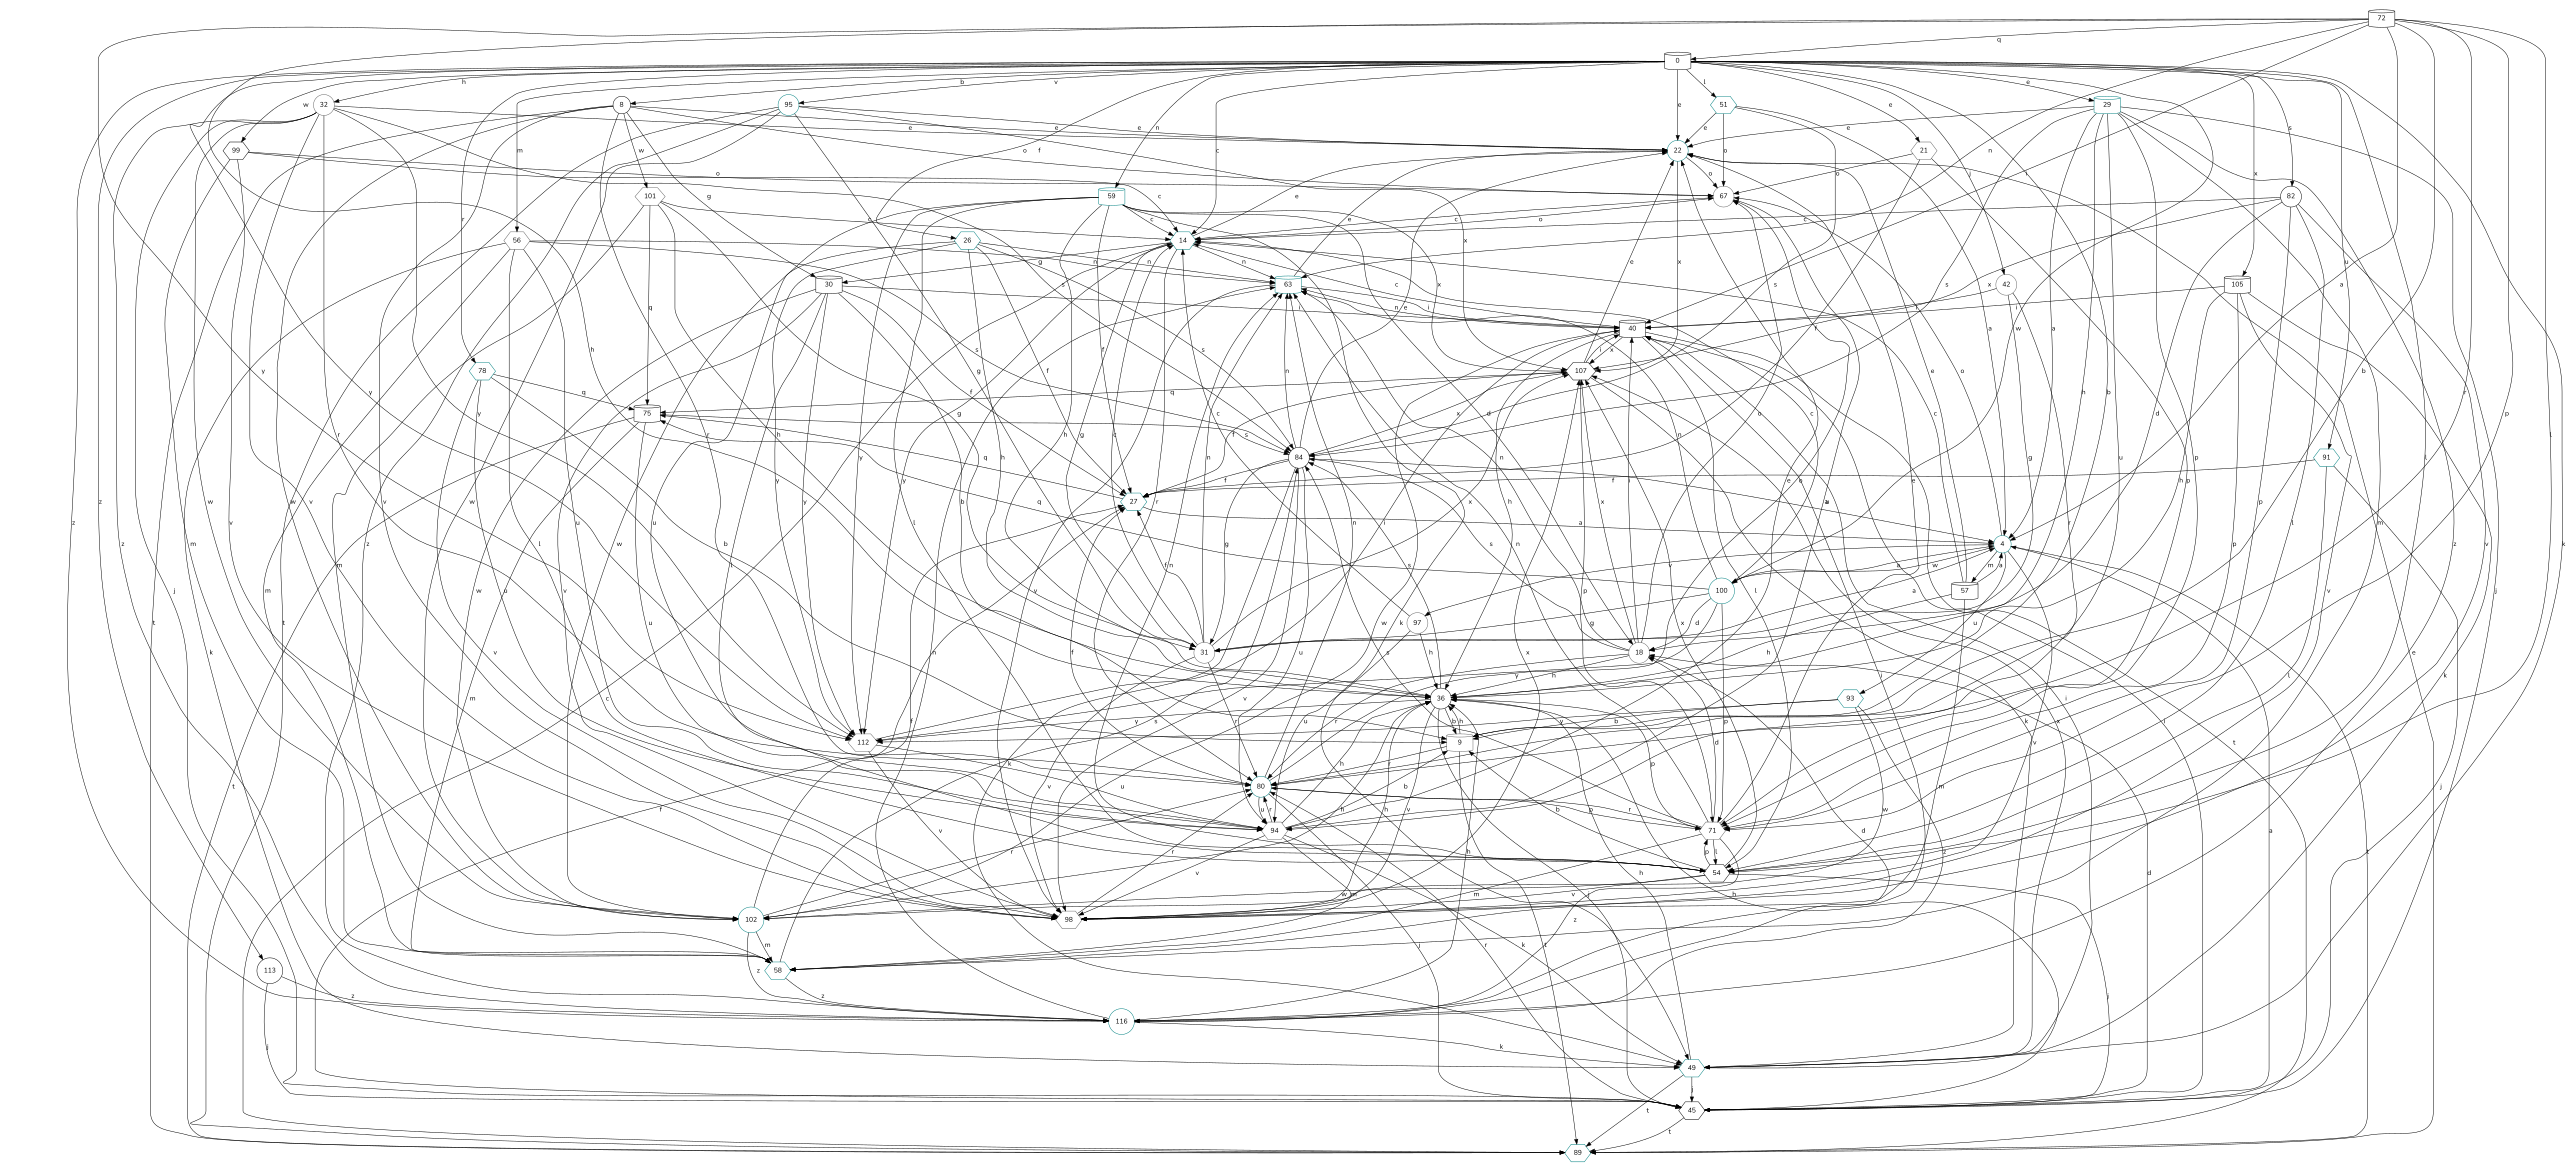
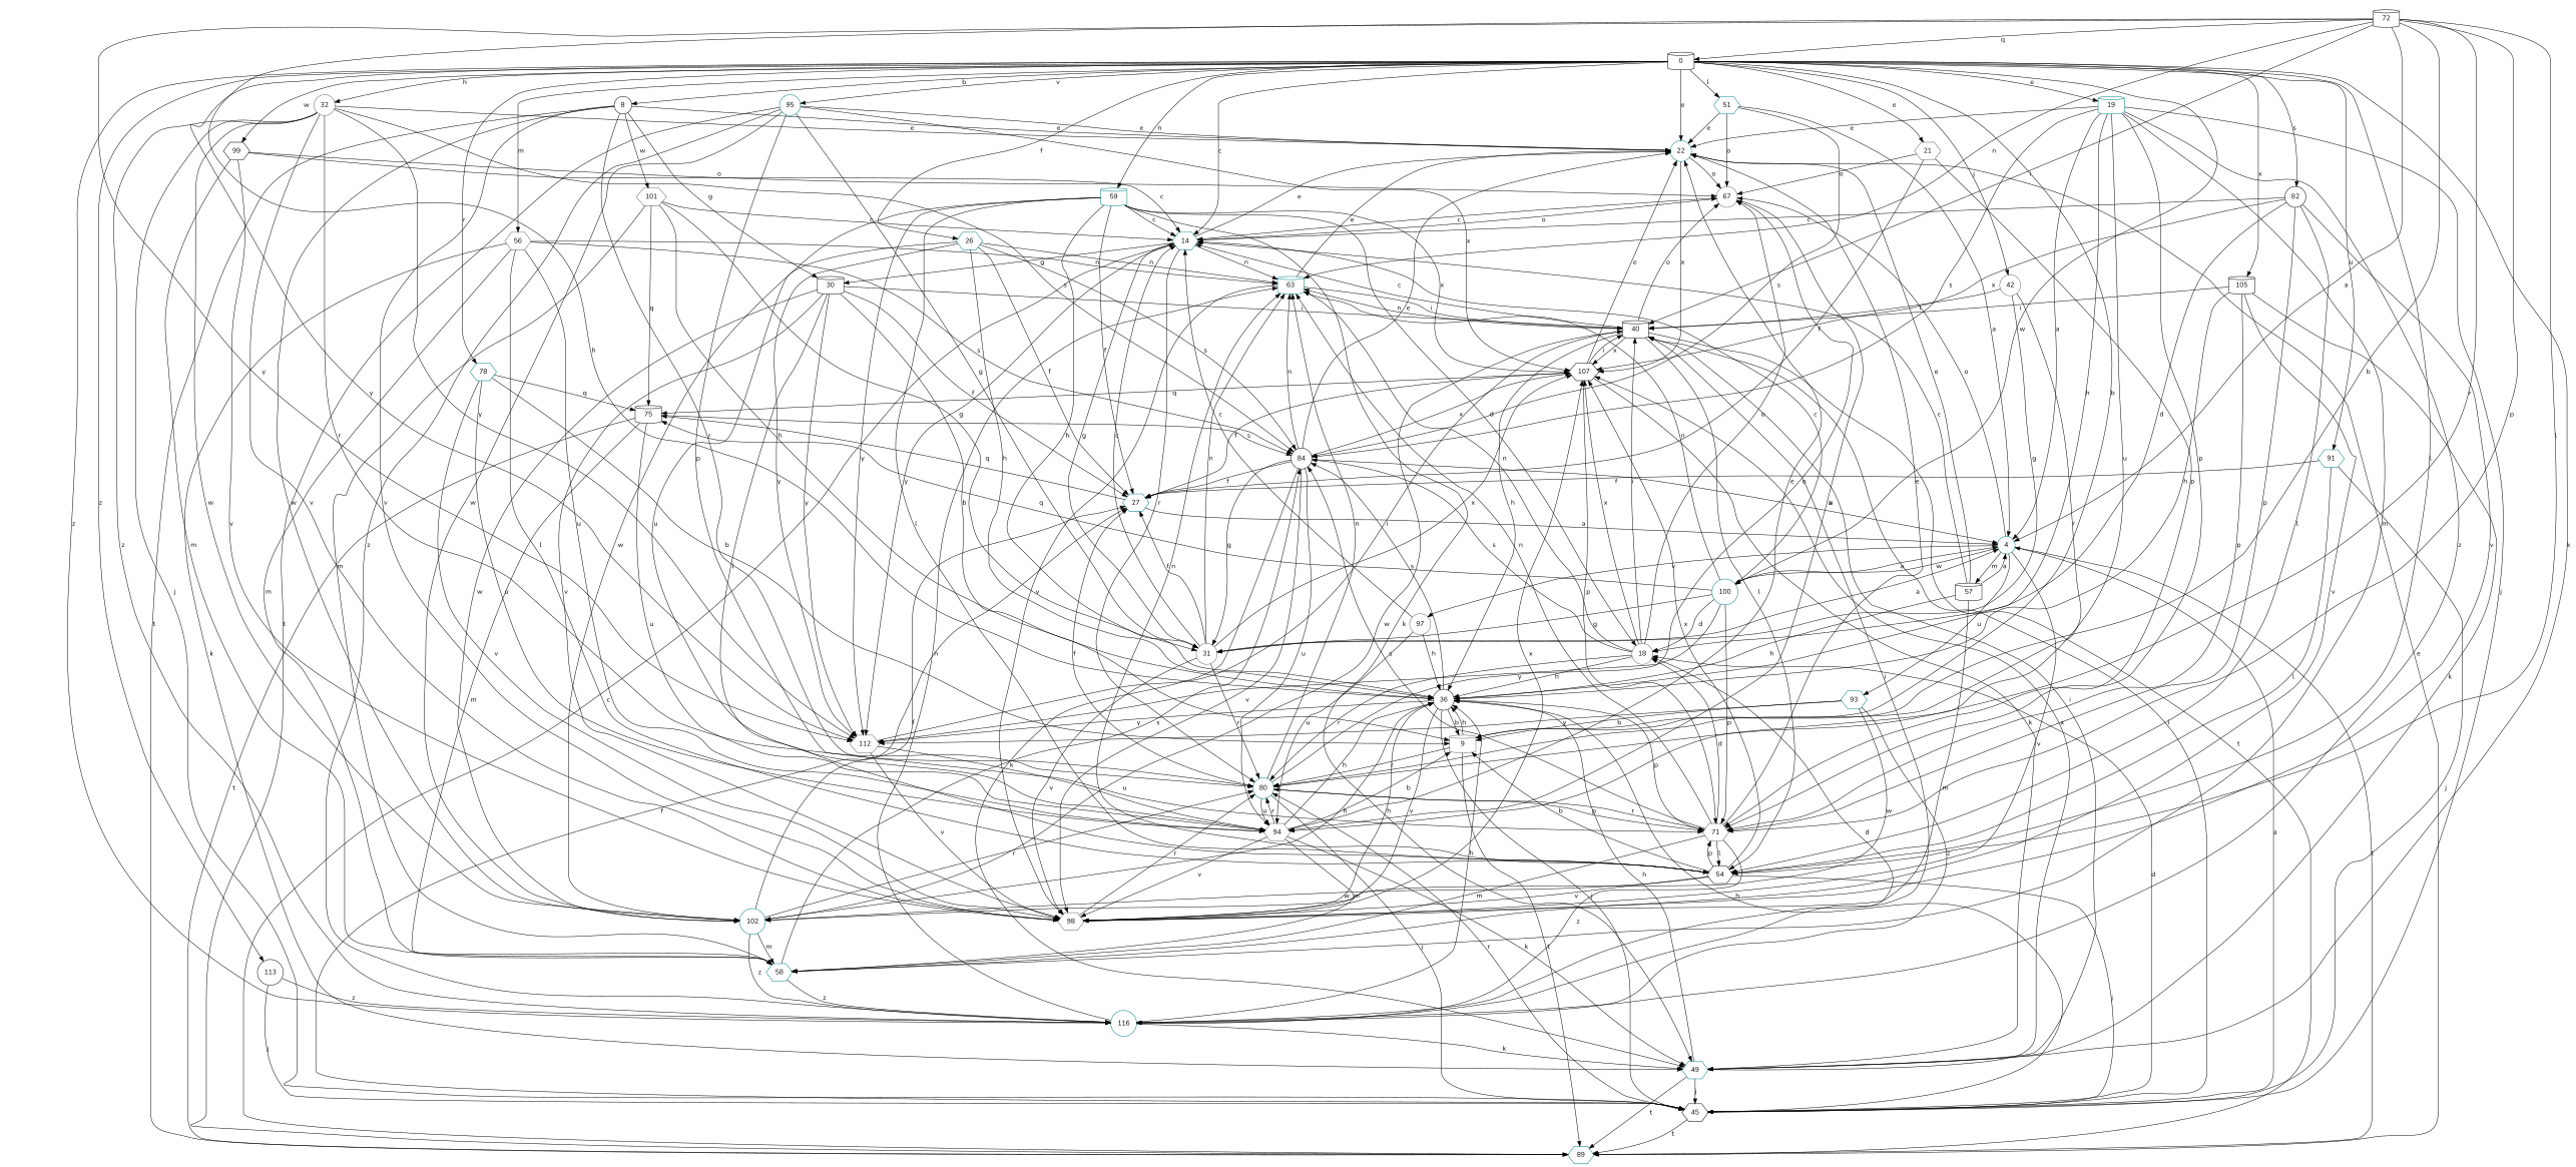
  strict digraph {
    fontname=Nunito
    node [color=teal fontname=Nunito shape=hexagon]
    edge [fontname=Nunito]
    0 [color=black shape=cylinder]
    8 [color=black shape=circle]
    9 [color=gray40 shape=cylinder]
    14
-   19 [shape=cylinder label=29]
+   19 [shape=cylinder]
    21 [color=gray40]
    22 [shape=circle]
    26
    32 [color=gray40 shape=circle]
    42 [color=gray40 shape=circle]
    49
    51
    54 [color=black]
    56 [color=gray40]
    59 [shape=cylinder]
    78
    82 [color=black shape=circle]
    91
    95 [shape=circle]
    99 [color=black]
    100 [shape=circle]
    105 [color=black shape=cylinder]
    112 [color=gray40]
    113 [color=black shape=circle]
    116 [shape=circle]
    67 [color=gray40 shape=circle]
    89
    98 [color=gray40]
    30 [color=black shape=cylinder]
    80 [shape=circle]
    101 [color=gray40]
    102 [shape=circle]
    36 [color=black shape=circle]
    31 [color=gray40 shape=circle]
    63 [shape=cylinder]
    4 [shape=circle]
    84 [color=black shape=circle]
    45 [color=black]
    58
    71 [color=gray40]
    94 [color=gray40]
    27
    107 [color=black]
    40 [color=black shape=cylinder]
    18 [color=gray40 shape=circle]
    72 [color=black shape=cylinder]
    75 [color=black shape=cylinder]
    57 [color=black shape=cylinder]
    93
    97 [color=gray40 shape=circle]
    0 -> 8 [label=b]
    0 -> 9 [label=b]
    0 -> 14 [label=c]
    0 -> 19 [label=e]
    0 -> 21 [label=e]
    0 -> 22 [label=e]
    0 -> 26 [label=f]
    0 -> 32 [label=h]
    0 -> 42 [label=j]
    0 -> 49 [label=k]
    0 -> 51 [label=l]
    0 -> 54 [label=l]
    0 -> 56 [label=m]
    0 -> 59 [label=n]
    0 -> 78 [label=r]
    0 -> 82 [label=s]
    0 -> 91 [label=u]
    0 -> 95 [label=v]
    0 -> 99 [label=w]
    0 -> 100 [label=w]
    0 -> 105 [label=x]
    0 -> 112 [label=y]
    0 -> 113 [label=z]
    0 -> 116 [label=z]
    8 -> 22 [label=e]
-   8 -> 67 [label=o]
+   40 -> 67 [label=o]
    8 -> 89 [label=t]
    8 -> 98 [label=v]
    8 -> 30 [label=g]
    8 -> 80 [label=r]
    8 -> 101 [label=w]
    8 -> 102 [label=w]
    9 -> 89 [label=t]
    9 -> 80 [label=r]
    9 -> 36 [label=h]
    14 -> 22 [label=e]
    14 -> 112 [label=y]
    14 -> 67 [label=o]
    14 -> 30 [label=g]
    14 -> 80 [label=r]
    14 -> 31 [label=g]
    14 -> 63 [label=n]
    19 -> 22 [label=e]
    19 -> 116 [label=z]
    19 -> 36 [label=h]
    19 -> 4 [label=a]
    19 -> 84 [label=s]
    19 -> 45 [label=j]
    19 -> 58 [label=m]
    19 -> 71 [label=p]
    19 -> 94 [label=u]
    21 -> 67 [label=o]
    21 -> 71 [label=p]
    21 -> 27 [label=f]
    22 -> 67 [label=o]
    22 -> 107 [label=x]
    26 -> 112 [label=y]
    26 -> 36 [label=h]
    26 -> 63 [label=n]
    26 -> 84 [label=s]
    26 -> 94 [label=u]
    26 -> 27 [label=f]
    32 -> 22 [label=e]
    32 -> 112 [label=y]
    32 -> 116 [label=z]
    32 -> 98 [label=v]
    32 -> 80 [label=r]
    32 -> 102 [label=w]
    32 -> 84 [label=s]
    32 -> 45 [label=j]
    42 -> 80 [label=r]
    42 -> 31 [label=g]
    42 -> 40 [label=i]
    49 -> 89 [label=t]
    49 -> 36 [label=h]
    49 -> 45 [label=j]
    49 -> 107 [label=x]
    49 -> 40 [label=i]
    51 -> 22 [label=e]
    51 -> 67 [label=o]
    51 -> 4 [label=a]
    51 -> 84 [label=s]
    54 -> 9 [label=b]
    54 -> 98 [label=v]
    54 -> 102 [label=w]
    54 -> 63 [label=n]
    54 -> 45 [label=j]
    54 -> 71 [label=p]
    54 -> 107 [label=x]
    56 -> 49 [label=k]
    56 -> 54 [label=l]
    56 -> 63 [label=n]
    56 -> 84 [label=s]
    56 -> 58 [label=m]
    56 -> 94 [label=u]
    59 -> 14 [label=c]
    59 -> 49 [label=k]
    59 -> 54 [label=l]
    59 -> 112 [label=y]
    59 -> 102 [label=w]
    59 -> 36 [label=h]
    59 -> 27 [label=f]
    59 -> 107 [label=x]
    59 -> 18 [label=d]
    78 -> 9 [label=b]
    78 -> 98 [label=v]
    78 -> 94 [label=u]
    78 -> 75 [label=q]
    82 -> 14 [label=c]
    82 -> 54 [label=l]
    82 -> 98 [label=v]
    82 -> 71 [label=p]
    82 -> 107 [label=x]
    82 -> 18 [label=d]
    91 -> 54 [label=l]
    91 -> 45 [label=j]
    91 -> 27 [label=f]
    95 -> 22 [label=e]
    95 -> 116 [label=z]
    95 -> 89 [label=t]
    95 -> 102 [label=w]
    95 -> 31 [label=g]
+   95 -> 71 [label=p]
    95 -> 107 [label=x]
    99 -> 14 [label=c]
    99 -> 67 [label=o]
    99 -> 98 [label=v]
    99 -> 58 [label=m]
    100 -> 14 [label=c]
    100 -> 112 [label=y]
    100 -> 31 [label=g]
    100 -> 63 [label=n]
    100 -> 4 [label=a]
    100 -> 71 [label=p]
    100 -> 18 [label=d]
    100 -> 75 [label=q]
    105 -> 49 [label=k]
    105 -> 98 [label=v]
    105 -> 36 [label=h]
    105 -> 71 [label=p]
    105 -> 40 [label=i]
    112 -> 98 [label=v]
    112 -> 94 [label=u]
    112 -> 40 [label=i]
    113 -> 116 [label=z]
    113 -> 45 [label=j]
    116 -> 49 [label=k]
    116 -> 36 [label=h]
    116 -> 63 [label=n]
    116 -> 40 [label=i]
    116 -> 18 [label=d]
    67 -> 14 [label=c]
    67 -> 94 [label=u]
    89 -> 14 [label=c]
    89 -> 22 [label=e]
    98 -> 80 [label=r]
    98 -> 36 [label=h]
    98 -> 107 [label=x]
    30 -> 9 [label=b]
    30 -> 54 [label=l]
    30 -> 112 [label=y]
    30 -> 98 [label=v]
    30 -> 102 [label=w]
    30 -> 27 [label=f]
    30 -> 40 [label=i]
    80 -> 67 [label=o]
    80 -> 63 [label=n]
    80 -> 45 [label=j]
    80 -> 71 [label=p]
    80 -> 94 [label=u]
    80 -> 27 [label=f]
    101 -> 14 [label=c]
    101 -> 36 [label=h]
    101 -> 31 [label=g]
    101 -> 58 [label=m]
    101 -> 75 [label=q]
    102 -> 116 [label=z]
    102 -> 80 [label=r]
    102 -> 36 [label=h]
    102 -> 58 [label=m]
    102 -> 27 [label=f]
    36 -> 9 [label=b]
    36 -> 112 [label=y]
    36 -> 98 [label=v]
    36 -> 84 [label=s]
    36 -> 45 [label=j]
    36 -> 71 [label=p]
    31 -> 14 [label=c]
    31 -> 98 [label=v]
    31 -> 80 [label=r]
    31 -> 63 [label=n]
    31 -> 4 [label=a]
    31 -> 27 [label=f]
    31 -> 107 [label=x]
    63 -> 22 [label=e]
    63 -> 98 [label=v]
    63 -> 40 [label=i]
    4 -> 100 [label=w]
    4 -> 67 [label=o]
    4 -> 89 [label=t]
    4 -> 98 [label=v]
    4 -> 57 [label=m]
    4 -> 93 [label=u]
    4 -> 97 [label=v]
    84 -> 22 [label=e]
    84 -> 49 [label=k]
    84 -> 98 [label=v]
    84 -> 31 [label=g]
    84 -> 63 [label=n]
    84 -> 4 [label=a]
    84 -> 94 [label=u]
    84 -> 27 [label=f]
    84 -> 107 [label=x]
    45 -> 89 [label=t]
    45 -> 80 [label=r]
    45 -> 36 [label=h]
    45 -> 4 [label=a]
    45 -> 27 [label=f]
    45 -> 40 [label=i]
    45 -> 18 [label=d]
    58 -> 116 [label=z]
    58 -> 84 [label=s]
    71 -> 22 [label=e]
    71 -> 54 [label=l]
    71 -> 116 [label=z]
    71 -> 80 [label=r]
    71 -> 63 [label=n]
    71 -> 84 [label=s]
    71 -> 58 [label=m]
    71 -> 18 [label=d]
    94 -> 9 [label=b]
    94 -> 22 [label=e]
    94 -> 49 [label=k]
    94 -> 98 [label=v]
    94 -> 80 [label=r]
    94 -> 36 [label=h]
    94 -> 58 [label=m]
    27 -> 4 [label=a]
    27 -> 75 [label=q]
    107 -> 22 [label=e]
    107 -> 49 [label=k]
    107 -> 71 [label=p]
    107 -> 27 [label=f]
    107 -> 40 [label=i]
    107 -> 75 [label=q]
    40 -> 14 [label=c]
    40 -> 54 [label=l]
    40 -> 89 [label=t]
    40 -> 102 [label=w]
    40 -> 36 [label=h]
    40 -> 63 [label=n]
    40 -> 107 [label=x]
    18 -> 67 [label=o]
    18 -> 80 [label=r]
    18 -> 36 [label=h]
    18 -> 63 [label=n]
    18 -> 84 [label=s]
    18 -> 107 [label=x]
    18 -> 40 [label=i]
    72 -> 0 [label=q]
    72 -> 9 [label=b]
    72 -> 54 [label=l]
    72 -> 112 [label=y]
    72 -> 80 [label=r]
    72 -> 36 [label=h]
    72 -> 63 [label=n]
    72 -> 4 [label=a]
    72 -> 71 [label=p]
    72 -> 40 [label=i]
    75 -> 89 [label=t]
    75 -> 84 [label=s]
    75 -> 58 [label=m]
    75 -> 94 [label=u]
    57 -> 14 [label=c]
    57 -> 22 [label=e]
    57 -> 36 [label=h]
    57 -> 4 [label=a]
    57 -> 58 [label=m]
    93 -> 9 [label=b]
    93 -> 112 [label=y]
    93 -> 116 [label=z]
    93 -> 102 [label=w]
    97 -> 14 [label=c]
    97 -> 36 [label=h]
    97 -> 94 [label=u]
  }
